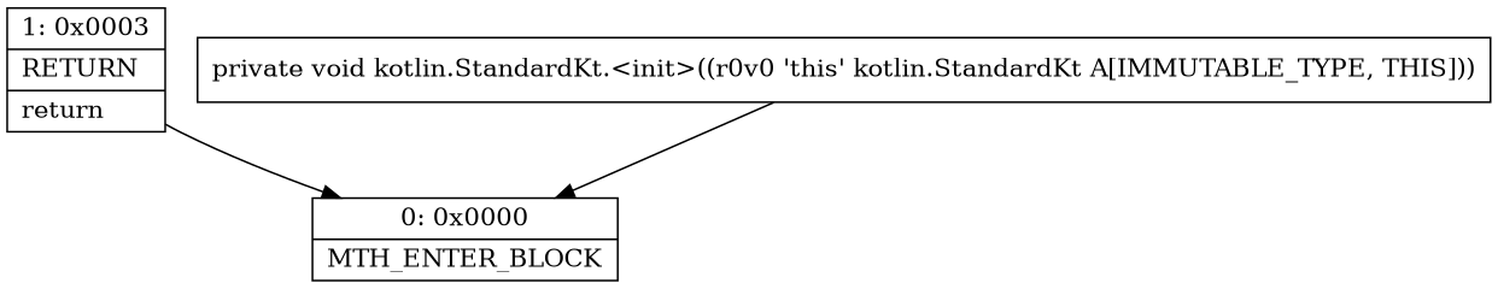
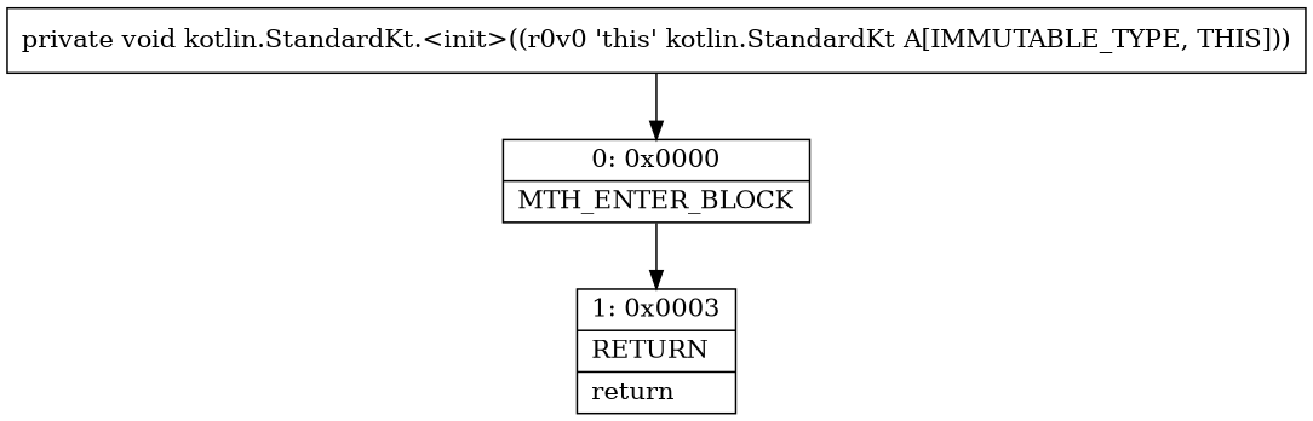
  digraph {
    node [shape=record]
    n1 [label="{0\:\ 0x0000|MTH_ENTER_BLOCK\l}"]
    n2 [label="{1\:\ 0x0003|RETURN\l|return\l}"]
    n3 [label="{private void kotlin.StandardKt.\<init\>((r0v0 'this' kotlin.StandardKt A[IMMUTABLE_TYPE, THIS])) }"]
-   n2 -> n1
+   n1 -> n2
    n3 -> n1
  }
